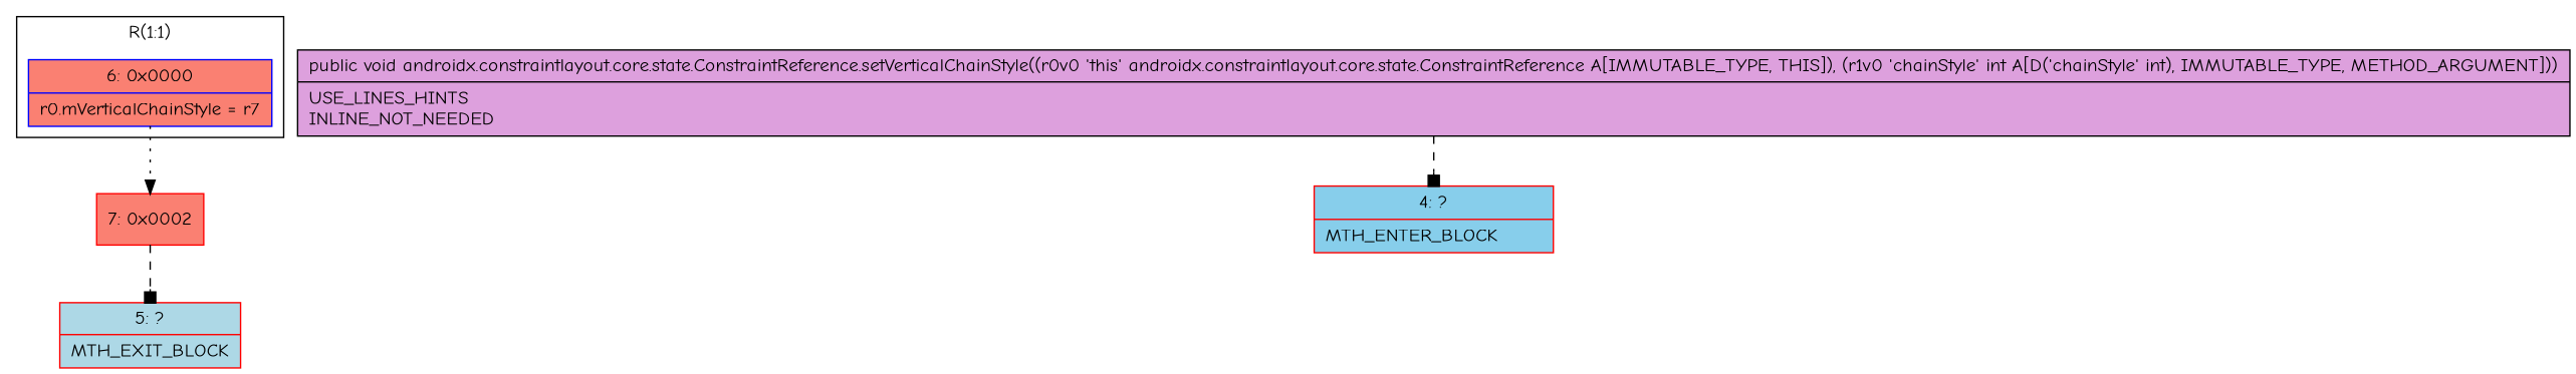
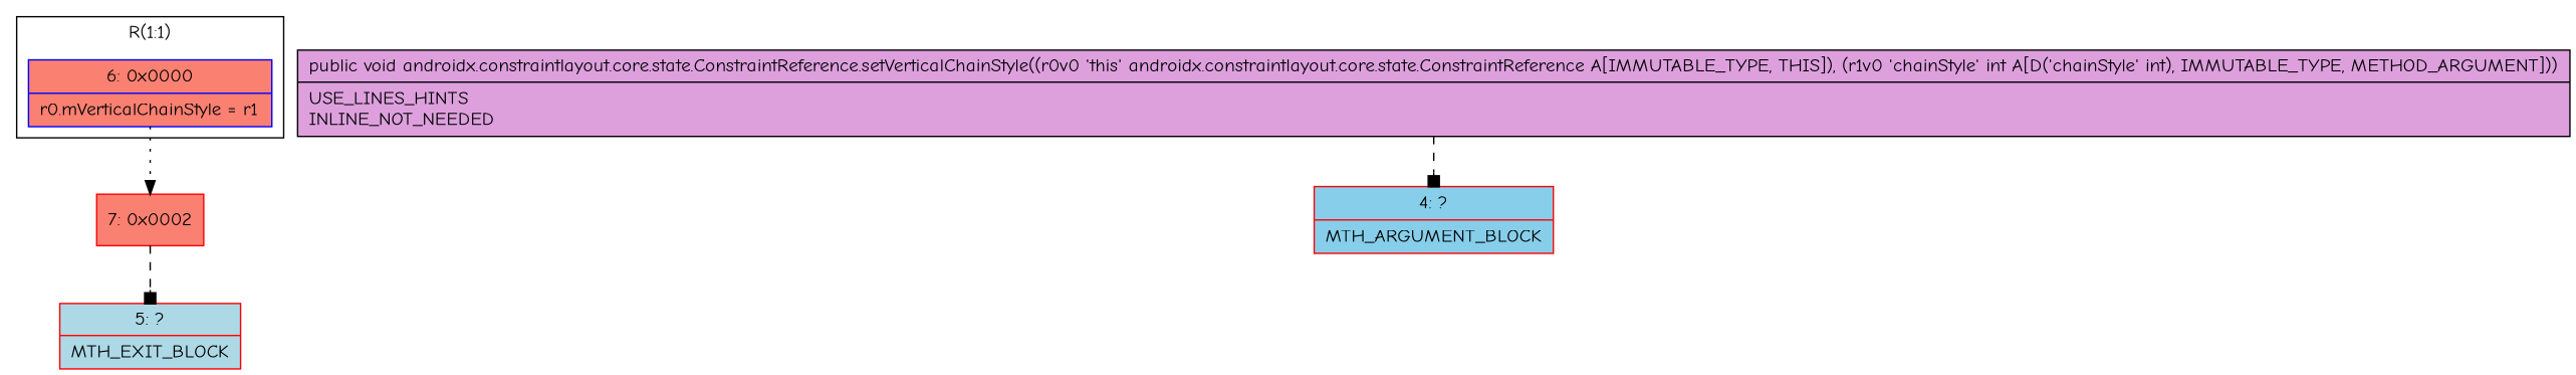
  digraph {
    fontname="Comic Neue"
    node [color=red fillcolor=salmon fontname="Comic Neue" shape=record style=filled]
    edge [arrowhead=box fontname="Comic Neue" style=dashed]
-   n1 [color=blue label="{6\:\ 0x0000|r0.mVerticalChainStyle = r7\l}"]
+   n1 [color=blue label="{6\:\ 0x0000|r0.mVerticalChainStyle = r1\l}"]
    n2 [label="{7\:\ 0x0002}"]
    n3 [fillcolor=lightblue label="{5\:\ ?|MTH_EXIT_BLOCK\l}"]
-   n4 [fillcolor=skyblue label="{4\:\ ?|MTH_ENTER_BLOCK\l}"]
+   n4 [fillcolor=skyblue label="{4\:\ ?|MTH_ARGUMENT_BLOCK\l}"]
    n5 [fillcolor=plum label="{public void androidx.constraintlayout.core.state.ConstraintReference.setVerticalChainStyle((r0v0 'this' androidx.constraintlayout.core.state.ConstraintReference A[IMMUTABLE_TYPE, THIS]), (r1v0 'chainStyle' int A[D('chainStyle' int), IMMUTABLE_TYPE, METHOD_ARGUMENT]))  | USE_LINES_HINTS\lINLINE_NOT_NEEDED\l}" color=""]
    subgraph cluster_1 {
      label="R(1:1)"
      n1
    }
    n1 -> n2 [arrowhead=normal style=dotted]
    n2 -> n3
    n5 -> n4
  }
